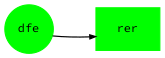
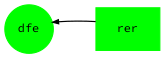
  digraph {
    rankdir=LR
    fontname="Source Code Pro"
    node [color=green fontsize=10 style=filled fontname="Source Code Pro"]
    n1 [height=0.5 label=dfe shape=circle width=0.5]
    n2 [height=0.5 label=rer shape=box width=0.75]
-   n1 -> n2 [arrowsize=0.5 fontname="Source Code Pro"]
+   n2 -> n1 [arrowsize=0.5 fontname="Source Code Pro"]
  }
